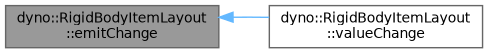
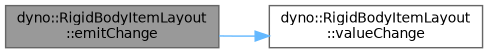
  digraph {
    rankdir=LR
    node [fontname=Helvetica fontsize=10 shape=box style=filled]
    n1 [color=gray40 fillcolor=grey60 fontcolor=black height=0.2 label="dyno::RigidBodyItemLayout\l::emitChange" width=0.4]
    n2 [color=grey40 fillcolor=white height=0.2 label="dyno::RigidBodyItemLayout\l::valueChange" width=0.4]
-   n2 -> n1 [color=steelblue1 fontname=Helvetica fontsize=10 labelfontname=Helvetica labelfontsize=10 style=solid]
+   n1 -> n2 [color=steelblue1 fontname=Helvetica fontsize=10 labelfontname=Helvetica labelfontsize=10 style=solid]
  }
